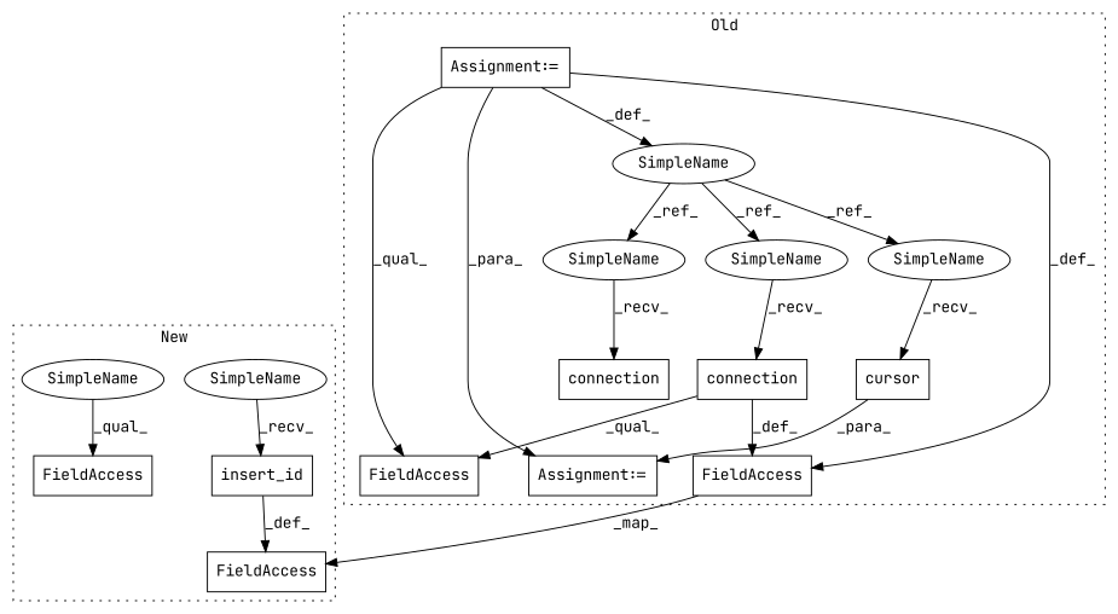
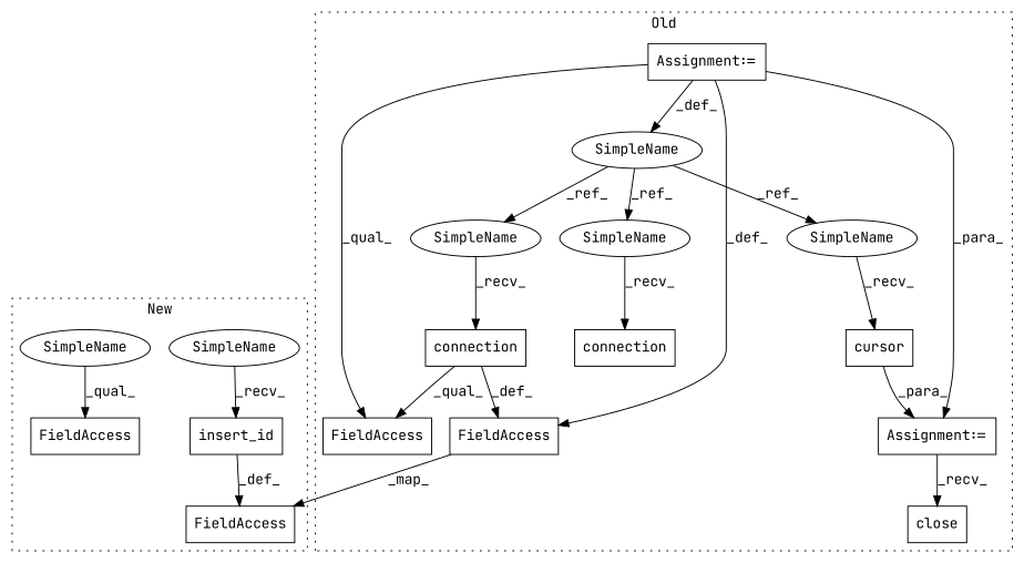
  digraph {
    fontname="JetBrains Mono"
    node [a=42 l=2 s=201 shape=box fontname="JetBrains Mono"]
    edge [fontname="JetBrains Mono"]
    n1 [a=32 l=12 label=connection s=444]
    n2 [label=SimpleName shape=ellipse]
    n3 [a=32 l=8 label=cursor s=284]
    n4 [a=22 l=25 label=FieldAccess s=441]
    n5 [a=32 l=12 label=connection s=475]
    n6 [a=7 l=1 label="Assignment:=" s=280]
    n7 [a=7 label="Assignment:="]
+   n8 [a=32 l=7 label=close s=506]
    n9 [a=22 l=7 label=FieldAccess s=433]
    n10 [label=SimpleName s=441 shape=ellipse]
    n11 [label=SimpleName s=281 shape=ellipse]
    n12 [label=SimpleName s=472 shape=ellipse]
    n13 [a=32 l=11 label=insert_id s=474]
    n14 [a=22 l=8 label=FieldAccess s=321]
    n15 [a=22 l=7 label=FieldAccess s=461]
    n16 [l=4 label=SimpleName s=469 shape=ellipse]
    n17 [l=4 label=SimpleName s=321 shape=ellipse]
    subgraph cluster_1 {
      label=Old
      style=dotted
      n1
      n2
      n3
      n4
      n5
      n6
      n7
+     n8
      n9
      n10
      n11
      n12
    }
    subgraph cluster_2 {
      label=New
      style=dotted
      n13
      n14
      n15
      n16
      n17
    }
    n1 -> n4 [label=_qual_]
    n1 -> n9 [label=_def_]
    n2 -> n10 [label=_ref_]
    n2 -> n11 [label=_ref_]
    n2 -> n12 [label=_ref_]
    n3 -> n6 [label=_para_]
+   n6 -> n8 [label=_recv_]
    n7 -> n2 [label=_def_]
    n7 -> n4 [label=_qual_]
    n7 -> n6 [label=_para_]
    n7 -> n9 [label=_def_]
    n9 -> n15 [label=_map_]
    n10 -> n1 [label=_recv_]
    n11 -> n3 [label=_recv_]
    n12 -> n5 [label=_recv_]
    n13 -> n15 [label=_def_]
    n16 -> n13 [label=_recv_]
    n17 -> n14 [label=_qual_]
  }
